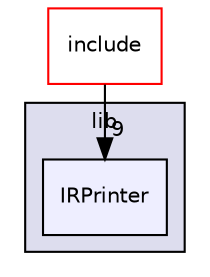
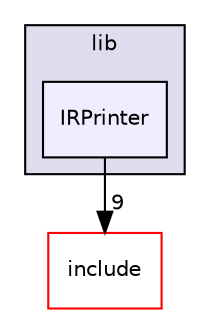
  digraph {
    compound=true
    node [fontname=Helvetica fontsize=10 shape=box]
    n1 [fillcolor="#eeeeff" label=IRPrinter pencolor=black style=filled]
    n2 [color=red label=include]
    subgraph cluster_1 {
      bgcolor="#ddddee"
      fontname=Helvetica
      fontsize=10
      label=lib
      pencolor=black
      n1
    }
-   n2 -> n1 [headlabel=9 labeldistance=1.5 labelfontname=Helvetica labelfontsize=10]
+   n1 -> n2 [headlabel=9 labeldistance=1.5 labelfontname=Helvetica labelfontsize=10]
  }
